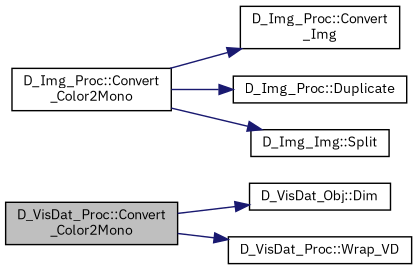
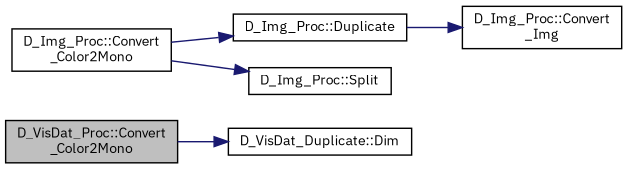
  digraph {
    fontname="IBM Plex Sans"
    rankdir=LR
    node [color=black fillcolor=white fontname="IBM Plex Sans" fontsize=10 shape=record style=filled]
    edge [color=midnightblue fontname="IBM Plex Sans" fontsize=10 labelfontname=Helvetica labelfontsize=10 style=solid]
    n1 [fillcolor=grey75 fontcolor=black height=0.2 label="D_VisDat_Proc::Convert\l_Color2Mono" width=0.4]
-   n2 [height=0.2 label="D_VisDat_Obj::Dim" width=0.4]
-   n3 [height=0.2 label="D_VisDat_Proc::Wrap_VD" width=0.4]
+   n2 [height=0.2 label="D_VisDat_Duplicate::Dim" width=0.4]
    n4 [height=0.2 label="D_Img_Proc::Convert\l_Color2Mono" width=0.4]
    n5 [height=0.2 label="D_Img_Proc::Convert\l_Img" width=0.4]
    n6 [height=0.2 label="D_Img_Proc::Duplicate" width=0.4]
-   n7 [height=0.2 label="D_Img_Img::Split" width=0.4]
+   n7 [height=0.2 label="D_Img_Proc::Split" width=0.4]
    n1 -> n2
-   n1 -> n3
-   n4 -> n5
+   n6 -> n5
    n4 -> n6
    n4 -> n7
  }
